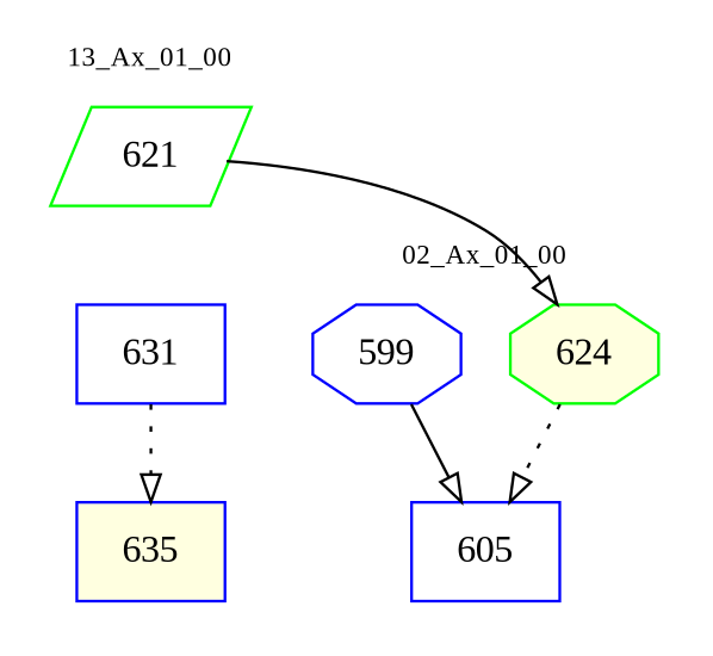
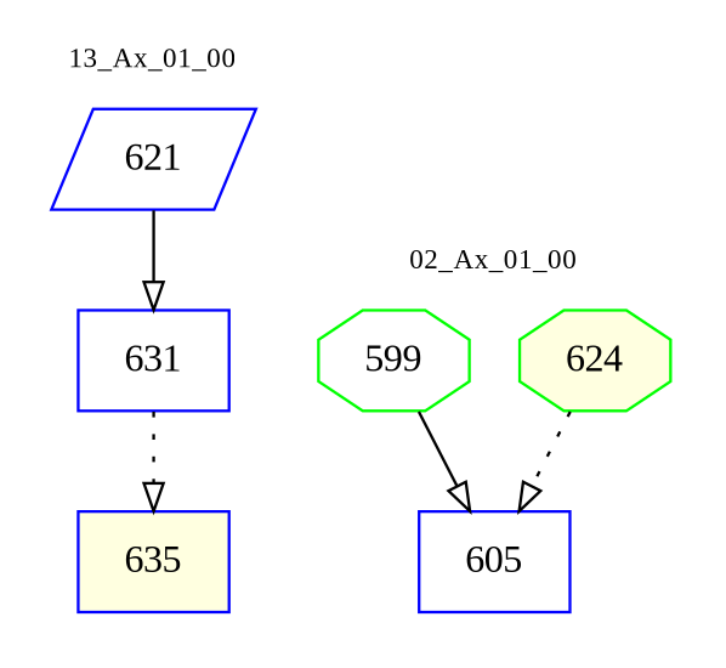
  digraph {
    fontname="Liberation Serif"
    node [color=blue fillcolor=white fontname="Liberation Serif" shape=box style=filled]
    edge [arrowhead=onormal color=black fontname="Liberation Serif" style=dotted]
    n1 [color=green fillcolor=lightyellow label=624 shape=octagon]
    n2 [label=605]
-   n3 [label=599 shape=octagon]
-   n4 [color=green label=621 shape=parallelogram]
+   n3 [color=green label=599 shape=octagon]
+   n4 [label=621 shape=parallelogram]
    n5 [label=631]
    n6 [fillcolor=lightyellow label=635]
    subgraph cluster_1 {
      color=white
      fontsize=10
      label="02_Ax_01_00"
      n1
      n2
      n3
    }
    subgraph cluster_2 {
      color=white
      fontsize=10
      label="13_Ax_01_00"
      n4
      n5
      n6
    }
    n1 -> n2
    n3 -> n2 [style=solid]
-   n4 -> n1 [style=solid]
+   n4 -> n5 [style=solid]
    n5 -> n6
  }
